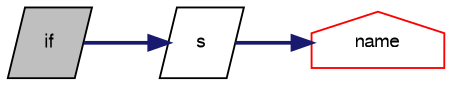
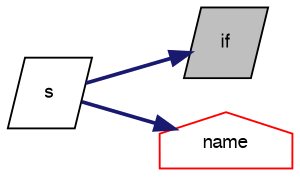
  digraph {
    rankdir=LR
    node [color=black fontname=FreeSans fontsize=10 shape=parallelogram]
    edge [color=midnightblue fontname=FreeSans fontsize=10 labelfontname=FreeSans labelfontsize=10 style=bold]
    n1 [fillcolor=grey75 fontcolor=black height=0.2 label=if style=filled width=0.4]
    n2 [height=0.2 label=s width=0.4]
    n3 [color=red height=0.2 label=name shape=house width=0.4]
-   n1 -> n2
+   n2 -> n1
    n2 -> n3
  }
